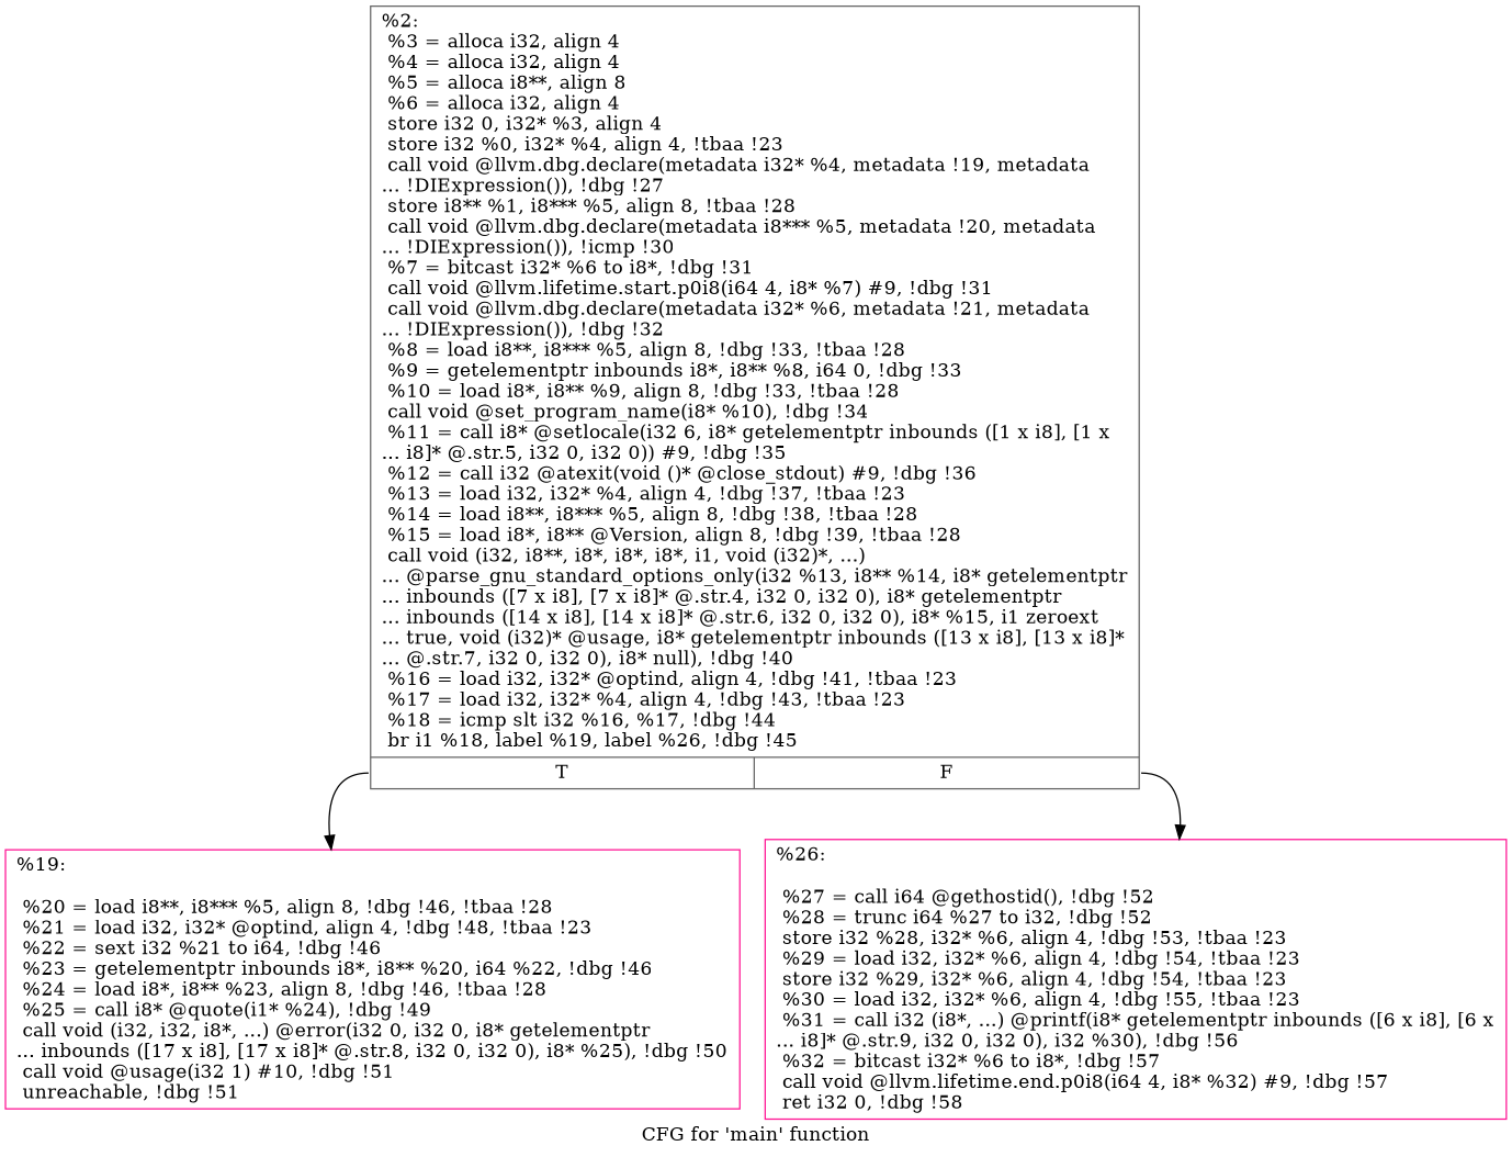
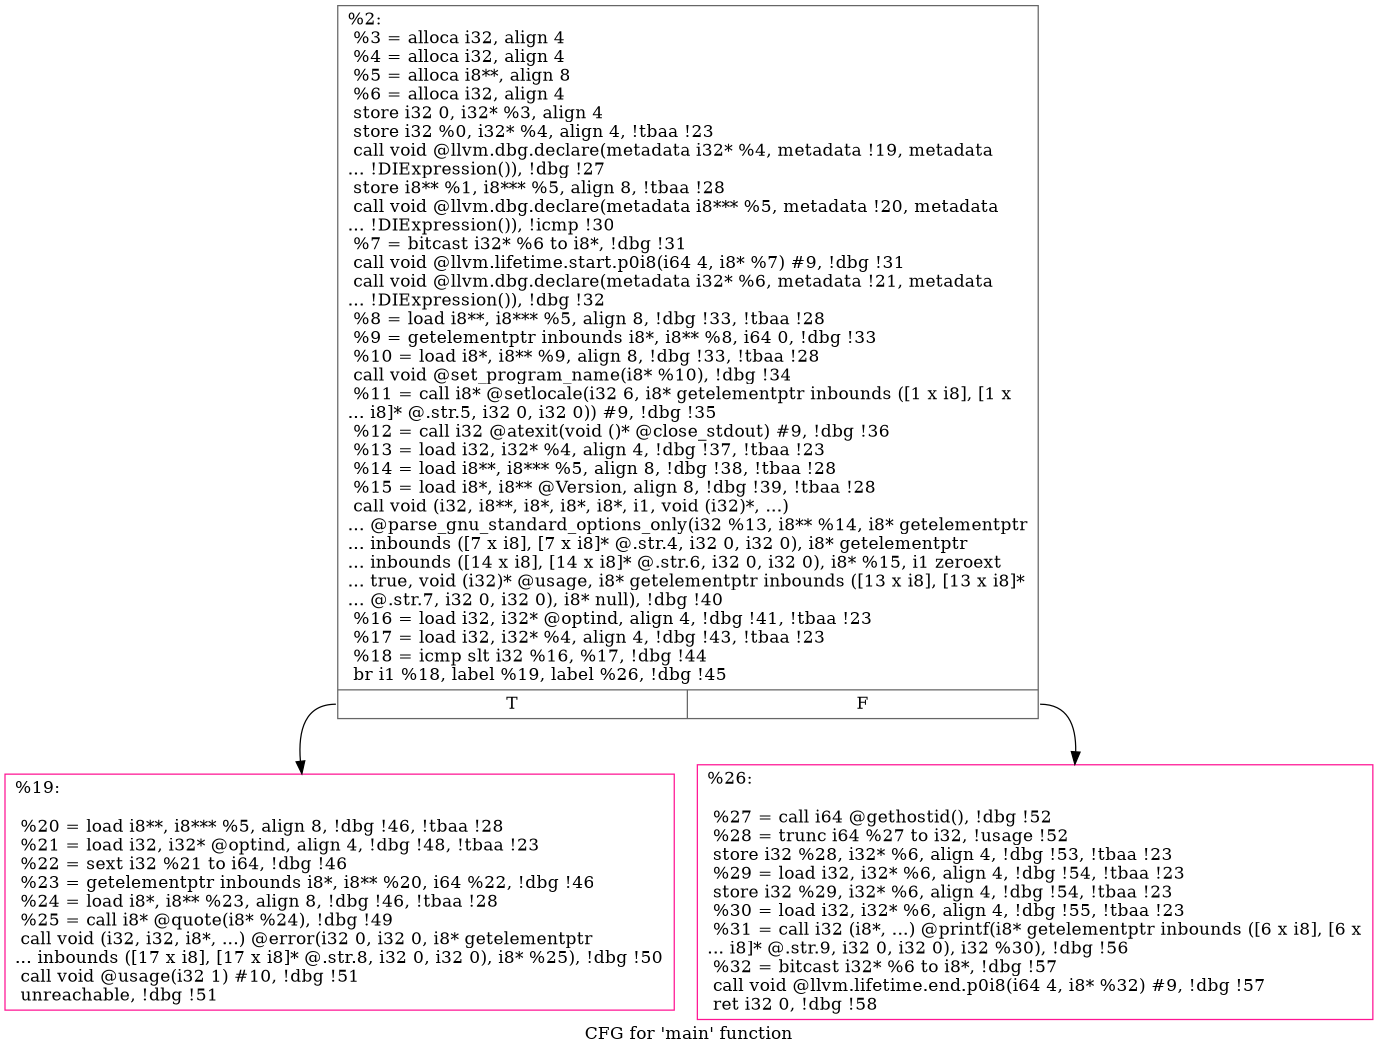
  digraph {
    label="CFG for 'main' function"
    node [color=deeppink shape=record]
    n1 [color=gray40 label="{%2:\l  %3 = alloca i32, align 4\l  %4 = alloca i32, align 4\l  %5 = alloca i8**, align 8\l  %6 = alloca i32, align 4\l  store i32 0, i32* %3, align 4\l  store i32 %0, i32* %4, align 4, !tbaa !23\l  call void @llvm.dbg.declare(metadata i32* %4, metadata !19, metadata\l... !DIExpression()), !dbg !27\l  store i8** %1, i8*** %5, align 8, !tbaa !28\l  call void @llvm.dbg.declare(metadata i8*** %5, metadata !20, metadata\l... !DIExpression()), !icmp !30\l  %7 = bitcast i32* %6 to i8*, !dbg !31\l  call void @llvm.lifetime.start.p0i8(i64 4, i8* %7) #9, !dbg !31\l  call void @llvm.dbg.declare(metadata i32* %6, metadata !21, metadata\l... !DIExpression()), !dbg !32\l  %8 = load i8**, i8*** %5, align 8, !dbg !33, !tbaa !28\l  %9 = getelementptr inbounds i8*, i8** %8, i64 0, !dbg !33\l  %10 = load i8*, i8** %9, align 8, !dbg !33, !tbaa !28\l  call void @set_program_name(i8* %10), !dbg !34\l  %11 = call i8* @setlocale(i32 6, i8* getelementptr inbounds ([1 x i8], [1 x\l... i8]* @.str.5, i32 0, i32 0)) #9, !dbg !35\l  %12 = call i32 @atexit(void ()* @close_stdout) #9, !dbg !36\l  %13 = load i32, i32* %4, align 4, !dbg !37, !tbaa !23\l  %14 = load i8**, i8*** %5, align 8, !dbg !38, !tbaa !28\l  %15 = load i8*, i8** @Version, align 8, !dbg !39, !tbaa !28\l  call void (i32, i8**, i8*, i8*, i8*, i1, void (i32)*, ...)\l... @parse_gnu_standard_options_only(i32 %13, i8** %14, i8* getelementptr\l... inbounds ([7 x i8], [7 x i8]* @.str.4, i32 0, i32 0), i8* getelementptr\l... inbounds ([14 x i8], [14 x i8]* @.str.6, i32 0, i32 0), i8* %15, i1 zeroext\l... true, void (i32)* @usage, i8* getelementptr inbounds ([13 x i8], [13 x i8]*\l... @.str.7, i32 0, i32 0), i8* null), !dbg !40\l  %16 = load i32, i32* @optind, align 4, !dbg !41, !tbaa !23\l  %17 = load i32, i32* %4, align 4, !dbg !43, !tbaa !23\l  %18 = icmp slt i32 %16, %17, !dbg !44\l  br i1 %18, label %19, label %26, !dbg !45\l|{<s0>T|<s1>F}}"]
-   n2 [label="{%19:\l\l  %20 = load i8**, i8*** %5, align 8, !dbg !46, !tbaa !28\l  %21 = load i32, i32* @optind, align 4, !dbg !48, !tbaa !23\l  %22 = sext i32 %21 to i64, !dbg !46\l  %23 = getelementptr inbounds i8*, i8** %20, i64 %22, !dbg !46\l  %24 = load i8*, i8** %23, align 8, !dbg !46, !tbaa !28\l  %25 = call i8* @quote(i1* %24), !dbg !49\l  call void (i32, i32, i8*, ...) @error(i32 0, i32 0, i8* getelementptr\l... inbounds ([17 x i8], [17 x i8]* @.str.8, i32 0, i32 0), i8* %25), !dbg !50\l  call void @usage(i32 1) #10, !dbg !51\l  unreachable, !dbg !51\l}"]
-   n3 [label="{%26:\l\l  %27 = call i64 @gethostid(), !dbg !52\l  %28 = trunc i64 %27 to i32, !dbg !52\l  store i32 %28, i32* %6, align 4, !dbg !53, !tbaa !23\l  %29 = load i32, i32* %6, align 4, !dbg !54, !tbaa !23\l  store i32 %29, i32* %6, align 4, !dbg !54, !tbaa !23\l  %30 = load i32, i32* %6, align 4, !dbg !55, !tbaa !23\l  %31 = call i32 (i8*, ...) @printf(i8* getelementptr inbounds ([6 x i8], [6 x\l... i8]* @.str.9, i32 0, i32 0), i32 %30), !dbg !56\l  %32 = bitcast i32* %6 to i8*, !dbg !57\l  call void @llvm.lifetime.end.p0i8(i64 4, i8* %32) #9, !dbg !57\l  ret i32 0, !dbg !58\l}"]
+   n2 [label="{%19:\l\l  %20 = load i8**, i8*** %5, align 8, !dbg !46, !tbaa !28\l  %21 = load i32, i32* @optind, align 4, !dbg !48, !tbaa !23\l  %22 = sext i32 %21 to i64, !dbg !46\l  %23 = getelementptr inbounds i8*, i8** %20, i64 %22, !dbg !46\l  %24 = load i8*, i8** %23, align 8, !dbg !46, !tbaa !28\l  %25 = call i8* @quote(i8* %24), !dbg !49\l  call void (i32, i32, i8*, ...) @error(i32 0, i32 0, i8* getelementptr\l... inbounds ([17 x i8], [17 x i8]* @.str.8, i32 0, i32 0), i8* %25), !dbg !50\l  call void @usage(i32 1) #10, !dbg !51\l  unreachable, !dbg !51\l}"]
+   n3 [label="{%26:\l\l  %27 = call i64 @gethostid(), !dbg !52\l  %28 = trunc i64 %27 to i32, !usage !52\l  store i32 %28, i32* %6, align 4, !dbg !53, !tbaa !23\l  %29 = load i32, i32* %6, align 4, !dbg !54, !tbaa !23\l  store i32 %29, i32* %6, align 4, !dbg !54, !tbaa !23\l  %30 = load i32, i32* %6, align 4, !dbg !55, !tbaa !23\l  %31 = call i32 (i8*, ...) @printf(i8* getelementptr inbounds ([6 x i8], [6 x\l... i8]* @.str.9, i32 0, i32 0), i32 %30), !dbg !56\l  %32 = bitcast i32* %6 to i8*, !dbg !57\l  call void @llvm.lifetime.end.p0i8(i64 4, i8* %32) #9, !dbg !57\l  ret i32 0, !dbg !58\l}"]
    n1 -> n2 [tailport=s0]
    n1 -> n3 [tailport=s1]
  }
